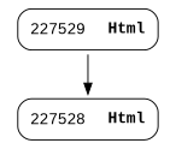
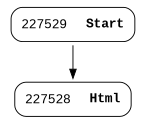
  digraph {
    fontname="Liberation Mono"
    node [shape=none fontname="Liberation Mono"]
-   n1 [label=<<TABLE border='1' cellspacing='0' cellpadding='10' style='rounded' ><TR><TD border='0'>227529</TD><TD border='0'><B>Html</B></TD></TR></TABLE>>]
+   n1 [label=<<TABLE border='1' cellspacing='0' cellpadding='10' style='rounded' ><TR><TD border='0'>227529</TD><TD border='0'><B>Start</B></TD></TR></TABLE>>]
    n2 [label=<<TABLE border='1' cellspacing='0' cellpadding='10' style='rounded' ><TR><TD border='0'>227528</TD><TD border='0'><B>Html</B></TD></TR></TABLE>>]
    n1 -> n2 [weight=2 fontname="Liberation Mono"]
  }
